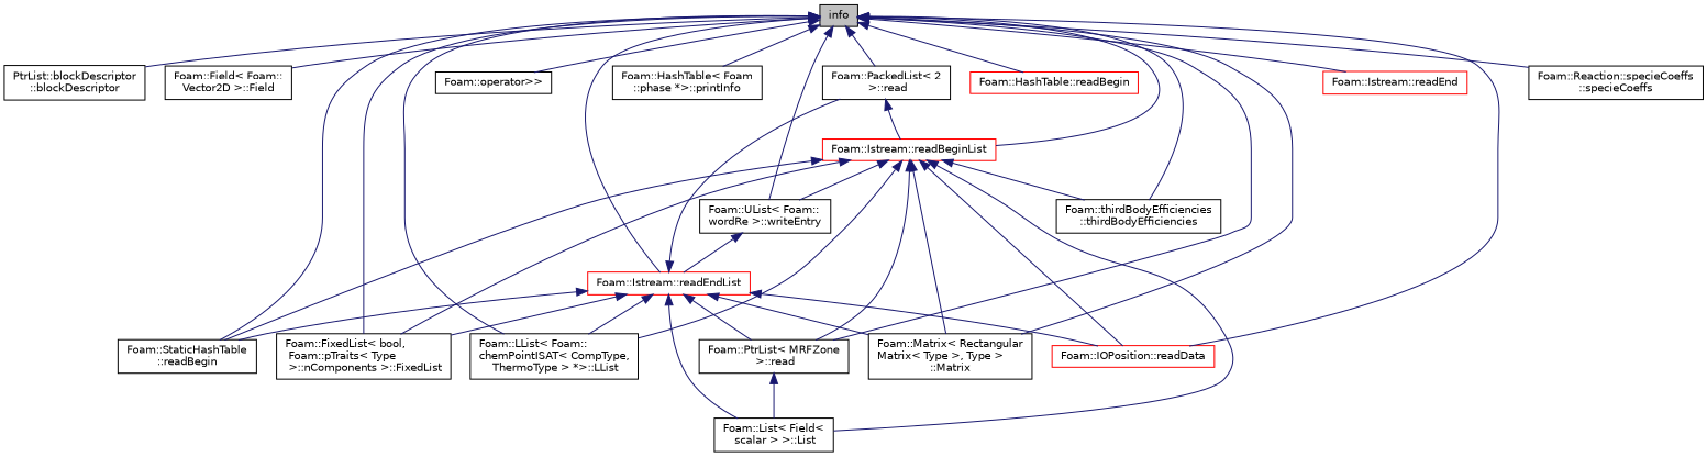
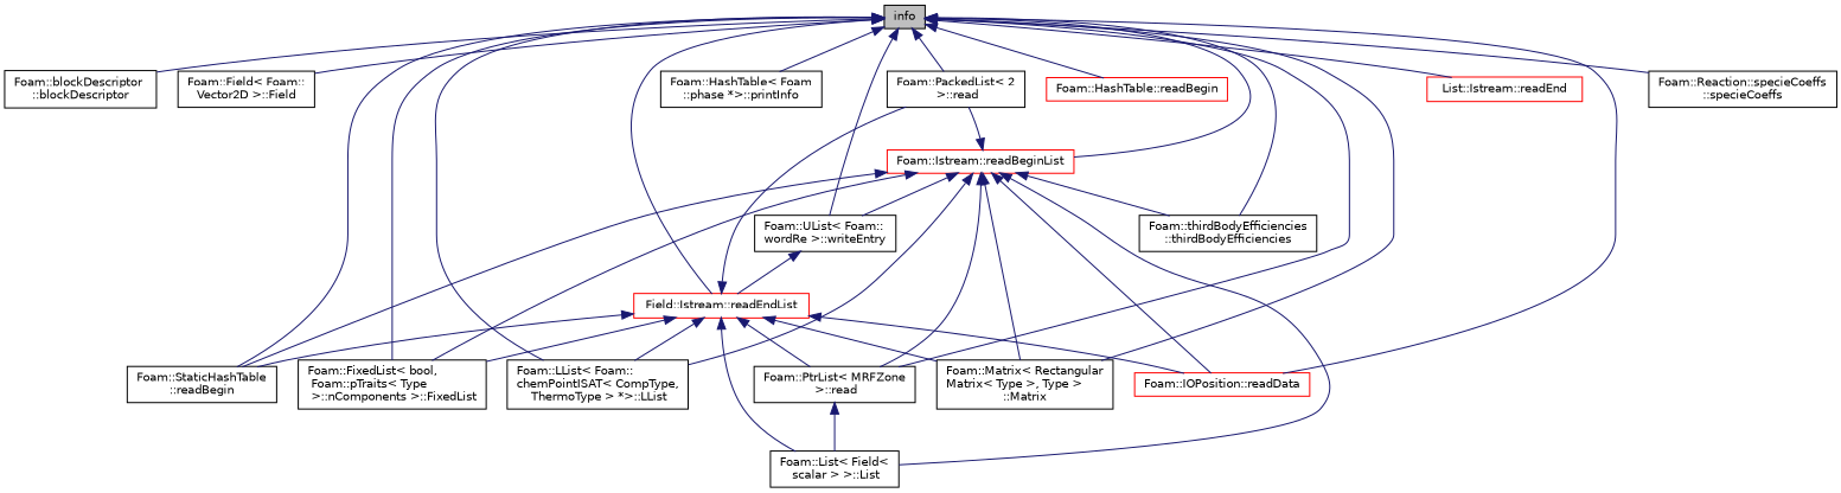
  digraph {
    rankdir=TB
    node [color=black fontname=Helvetica fontsize=10 shape=record]
    edge [color=midnightblue dir=back fontname=Helvetica fontsize=10 labelfontname=Helvetica labelfontsize=10 style=solid]
    n1 [fillcolor=grey75 fontcolor=black height=0.2 label=info style=filled width=0.4]
-   n2 [height=0.2 label="PtrList::blockDescriptor\l::blockDescriptor" width=0.4]
+   n2 [height=0.2 label="Foam::blockDescriptor\l::blockDescriptor" width=0.4]
    n3 [height=0.2 label="Foam::Field\< Foam::\lVector2D \>::Field" width=0.4]
    n4 [height=0.2 label="Foam::FixedList\< bool,\l Foam::pTraits\< Type\l \>::nComponents \>::FixedList" width=0.4]
    n5 [height=0.2 label="Foam::LList\< Foam::\lchemPointISAT\< CompType,\l ThermoType \> *\>::LList" width=0.4]
    n6 [height=0.2 label="Foam::Matrix\< Rectangular\lMatrix\< Type \>, Type \>\l::Matrix" width=0.4]
-   n7 [height=0.2 label="Foam::operator\>\>" width=0.4]
    n8 [height=0.2 label="Foam::StaticHashTable\l::readBegin" width=0.4]
    n9 [height=0.2 label="Foam::HashTable\< Foam\l::phase *\>::printInfo" width=0.4]
    n10 [height=0.2 label="Foam::PtrList\< MRFZone\l \>::read" width=0.4]
    n11 [height=0.2 label="Foam::PackedList\< 2\l \>::read" width=0.4]
    n12 [color=red height=0.2 label="Foam::HashTable::readBegin" width=0.4]
    n13 [color=red height=0.2 label="Foam::Istream::readBeginList" width=0.4]
    n14 [color=red height=0.2 label="Foam::IOPosition::readData" width=0.4]
    n15 [height=0.2 label="Foam::thirdBodyEfficiencies\l::thirdBodyEfficiencies" width=0.4]
    n16 [height=0.2 label="Foam::UList\< Foam::\lwordRe \>::writeEntry" width=0.4]
-   n17 [color=red height=0.2 label="Foam::Istream::readEnd" width=0.4]
-   n18 [color=red height=0.2 label="Foam::Istream::readEndList" width=0.4]
+   n17 [color=red height=0.2 label="List::Istream::readEnd" width=0.4]
+   n18 [color=red height=0.2 label="Field::Istream::readEndList" width=0.4]
    n19 [height=0.2 label="Foam::Reaction::specieCoeffs\l::specieCoeffs" width=0.4]
    n20 [height=0.2 label="Foam::List\< Field\<\l scalar \> \>::List" width=0.4]
    n1 -> n2
    n1 -> n3
    n1 -> n4
    n1 -> n5
    n1 -> n6
-   n1 -> n7
    n1 -> n8
    n1 -> n9
    n1 -> n10
    n1 -> n11
    n1 -> n12
    n1 -> n13
    n1 -> n14
    n1 -> n15
    n1 -> n16
    n1 -> n17
    n1 -> n18
    n1 -> n19
    n10 -> n20
    n13 -> n4
    n13 -> n5
    n13 -> n6
    n13 -> n8
    n13 -> n10
-   n11 -> n13
+   n13 -> n11
    n13 -> n14
    n13 -> n15
    n13 -> n16
    n13 -> n20
    n16 -> n18
    n18 -> n4
    n18 -> n5
    n18 -> n6
    n18 -> n8
    n18 -> n10
    n18 -> n11
    n18 -> n14
    n18 -> n20
  }
